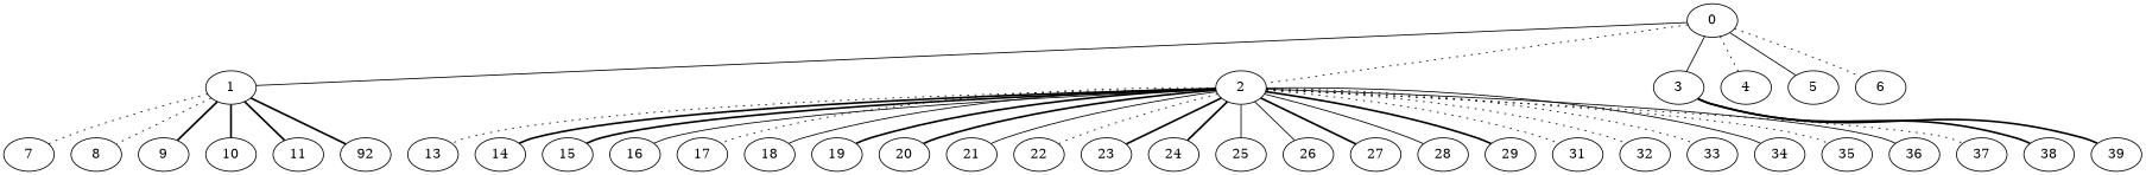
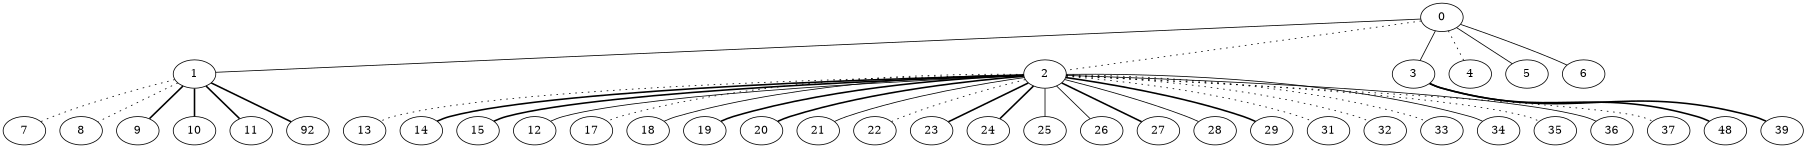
  graph {
    edge [style=bold]
    0
    1
    2
    3
    4
    5
    6
    7
    8
    9
    10
    11
    n13 [label=92]
    13
    14
    15
-   16
+   16 [label=12]
    17
    18
    19
    20
    21
    22
    23
    24
    25
    26
    27
    28
    29
    31
    32
    33
    34
    35
    36
    37
-   38
+   38 [label=48]
    39
    0 -- 1 [style=solid]
    0 -- 2 [style=dotted]
    0 -- 3 [style=solid]
    0 -- 4 [style=dotted]
    0 -- 5 [style=solid]
-   0 -- 6 [style=dotted]
+   0 -- 6 [style=solid]
    1 -- 7 [style=dotted]
    1 -- 8 [style=dotted]
    1 -- 9
    1 -- 10
    1 -- 11
    1 -- n13
    2 -- 13 [style=dotted]
    2 -- 14
    2 -- 15
    2 -- 16 [style=solid]
    2 -- 17 [style=dotted]
    2 -- 18 [style=solid]
    2 -- 19
    2 -- 20
    2 -- 21 [style=solid]
    2 -- 22 [style=dotted]
    2 -- 23
    2 -- 24
    2 -- 25 [style=solid]
    2 -- 26 [style=solid]
    2 -- 27
    2 -- 28 [style=solid]
    2 -- 29
    2 -- 31 [style=dotted]
    2 -- 32 [style=dotted]
    2 -- 33 [style=dotted]
    2 -- 34 [style=solid]
    2 -- 35 [style=dotted]
    2 -- 36 [style=solid]
    2 -- 37 [style=dotted]
    3 -- 38
    3 -- 39
  }
